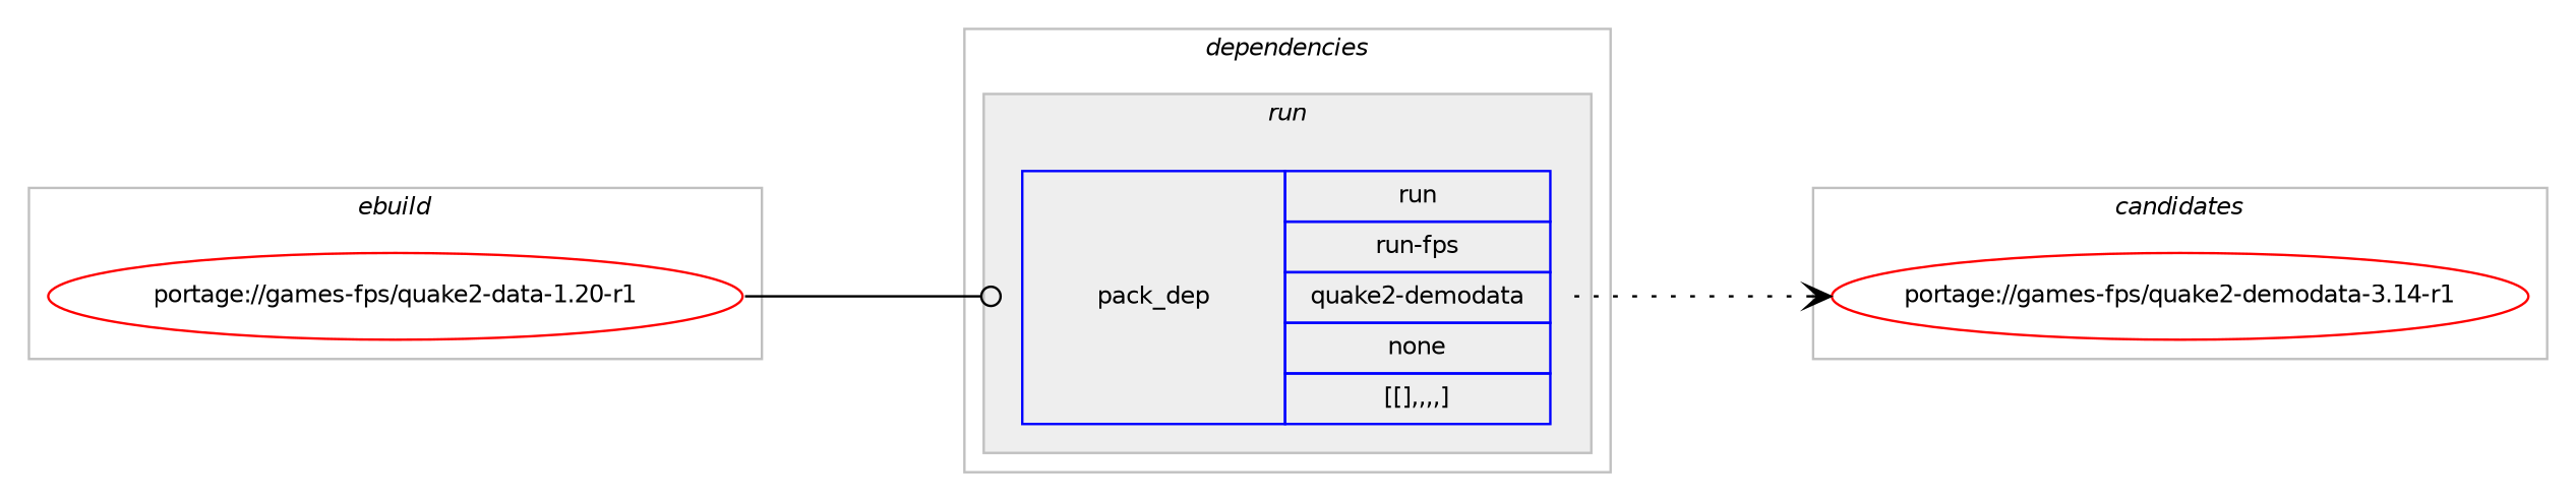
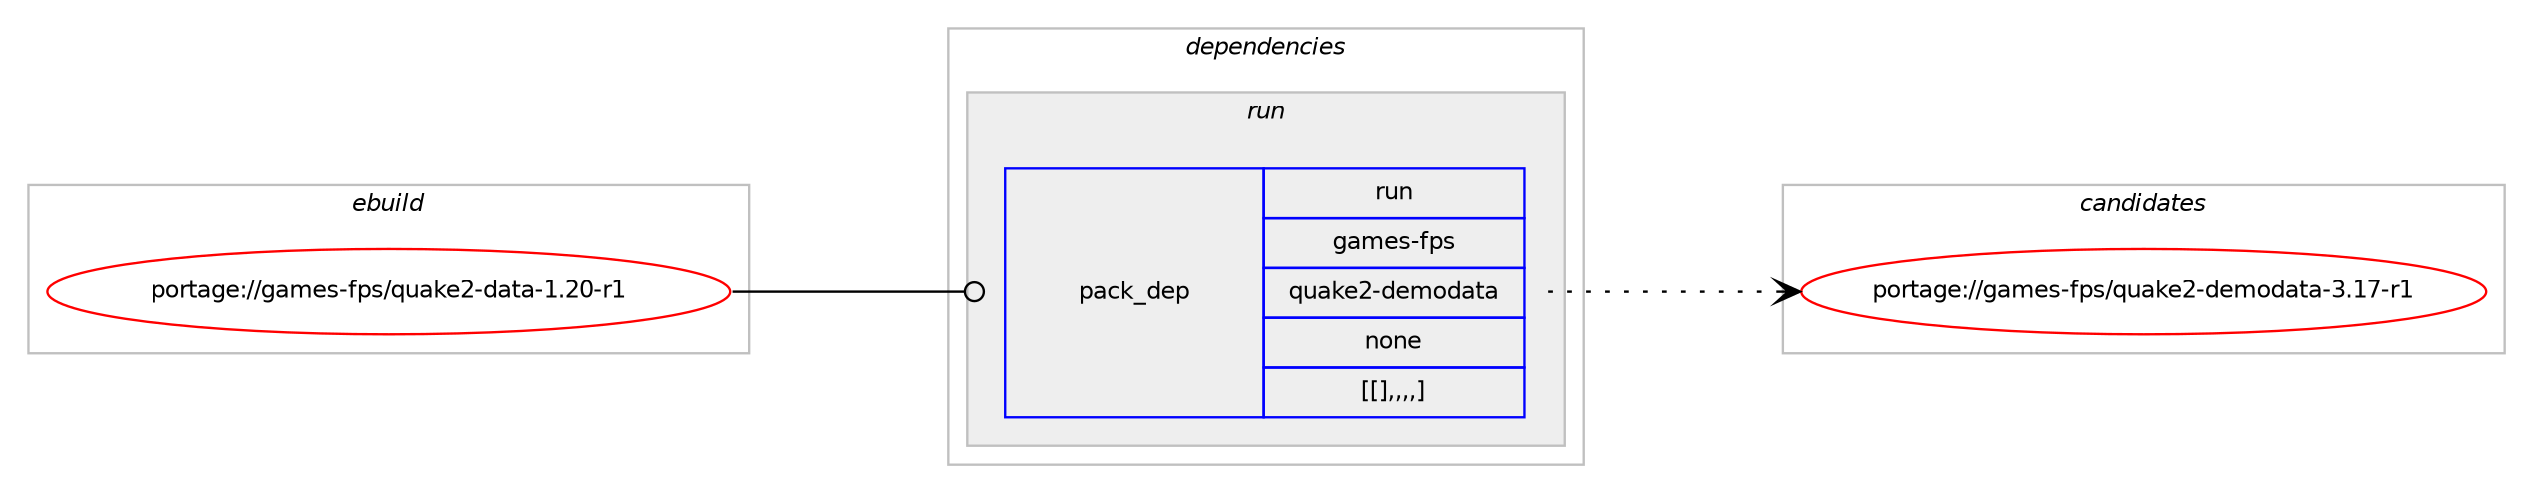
  digraph {
    compound=true
    concentrate=true
    fontname=Helvetica
    fontsize=10
    newrank=true
    rankdir=LR
    ranksep=1.5
    node [color=red fontname=Helvetica fontsize=10]
    edge [headport=w tailport=e]
    n1 [label="portage://games-fps/quake2-data-1.20-r1" width=4]
-   n2 [color=blue label=<<TABLE BORDER="0" CELLBORDER="1" CELLSPACING="0" CELLPADDING="4" WIDTH="220"><TR><TD ROWSPAN="6" CELLPADDING="30">pack_dep</TD></TR><TR><TD WIDTH="110">run</TD></TR><TR><TD>run-fps</TD></TR><TR><TD>quake2-demodata</TD></TR><TR><TD>none</TD></TR><TR><TD>[[],,,,]</TD></TR></TABLE>> shape=none]
-   n3 [label="portage://games-fps/quake2-demodata-3.14-r1" width=4]
+   n2 [color=blue label=<<TABLE BORDER="0" CELLBORDER="1" CELLSPACING="0" CELLPADDING="4" WIDTH="220"><TR><TD ROWSPAN="6" CELLPADDING="30">pack_dep</TD></TR><TR><TD WIDTH="110">run</TD></TR><TR><TD>games-fps</TD></TR><TR><TD>quake2-demodata</TD></TR><TR><TD>none</TD></TR><TR><TD>[[],,,,]</TD></TR></TABLE>> shape=none]
+   n3 [label="portage://games-fps/quake2-demodata-3.17-r1" width=4]
    subgraph cluster_1 {
      color=gray
      label=<<i>ebuild</i>>
      n1
    }
    subgraph cluster_2 {
      color=gray
      label=<<i>dependencies</i>>
      subgraph cluster_3 {
        color=gray
        fillcolor="#eeeeee"
        label=<<i>compile</i>>
        style=filled
      }
      subgraph cluster_4 {
        color=gray
        fillcolor="#eeeeee"
        label=<<i>compile and run</i>>
        style=filled
      }
      subgraph cluster_5 {
        color=gray
        fillcolor="#eeeeee"
        label=<<i>run</i>>
        style=filled
        subgraph sub_6 {
          color=gray
          fillcolor="#eeeeee"
          label=<<i>run</i>>
          style=filled
          n2
        }
      }
    }
    subgraph cluster_7 {
      color=gray
      label=<<i>candidates</i>>
      rank=same
      subgraph sub_8 {
        color=black
        label=<<i>candidates</i>>
        nodesep=1
        rank=same
        n3
      }
    }
    n1 -> n2 [arrowhead=odot style=solid weight=20]
    n2 -> n3 [arrowhead=vee style=dotted weight=100]
  }
